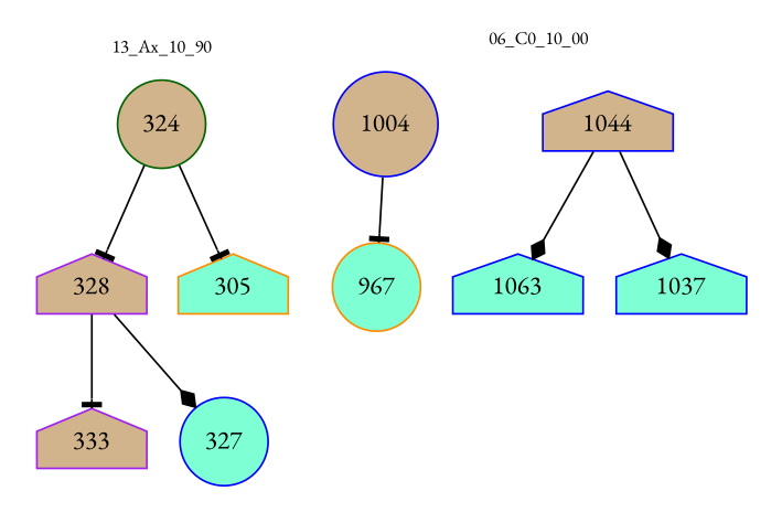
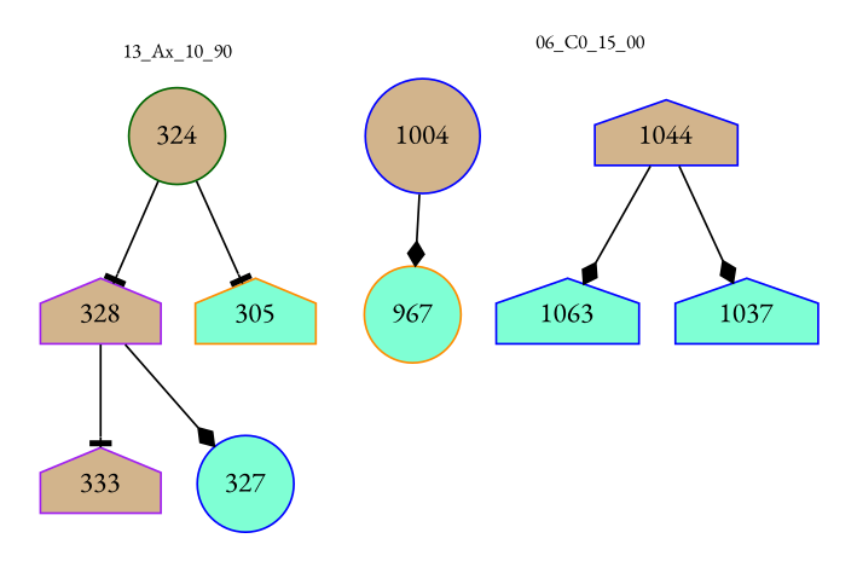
  digraph {
    fontname="EB Garamond"
    node [color=blue fillcolor=tan fontname="EB Garamond" shape=house style=filled]
    edge [arrowhead=tee color=black fontname="EB Garamond"]
    n1 [color=purple label=328]
    n2 [color=darkgreen label=324 shape=circle]
    n3 [color=purple label=333]
    n4 [fillcolor=aquamarine label=327 shape=circle]
    n5 [color=darkorange fillcolor=aquamarine label=305]
    n6 [label=1044]
    n7 [label=1004 shape=circle]
    n8 [fillcolor=aquamarine label=1063]
    n9 [fillcolor=aquamarine label=1037]
    n10 [color=darkorange fillcolor=aquamarine label=967 shape=circle]
    subgraph cluster_1 {
      color=white
      fontsize=10
      label="13_Ax_10_90"
      n1
      n2
      n3
      n4
      n5
    }
    subgraph cluster_2 {
      color=white
      fontsize=10
-     label="06_C0_10_00"
+     label="06_C0_15_00"
      n6
      n7
      n8
      n9
      n10
    }
    n1 -> n3
    n1 -> n4 [arrowhead=diamond]
    n2 -> n1
    n2 -> n5
    n6 -> n8 [arrowhead=diamond]
    n6 -> n9 [arrowhead=diamond]
-   n7 -> n10
+   n7 -> n10 [arrowhead=diamond]
  }
